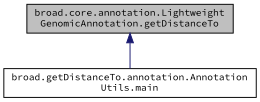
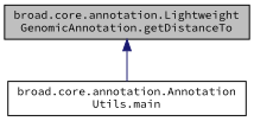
  digraph {
    rankdir=TB
    fontname="Source Code Pro"
    node [color=black fontname="Source Code Pro" fontsize=10 shape=record style=filled]
    n1 [fillcolor=grey75 fontcolor=black height=0.2 label="broad.core.annotation.Lightweight\lGenomicAnnotation.getDistanceTo" width=0.4]
-   n2 [fillcolor=white height=0.2 label="broad.getDistanceTo.annotation.Annotation\lUtils.main" width=0.4]
+   n2 [fillcolor=white height=0.2 label="broad.core.annotation.Annotation\lUtils.main" width=0.4]
    n1 -> n2 [color=midnightblue dir=back fontname="Source Code Pro" fontsize=10 labelfontname=Helvetica labelfontsize=10 style=solid]
  }
